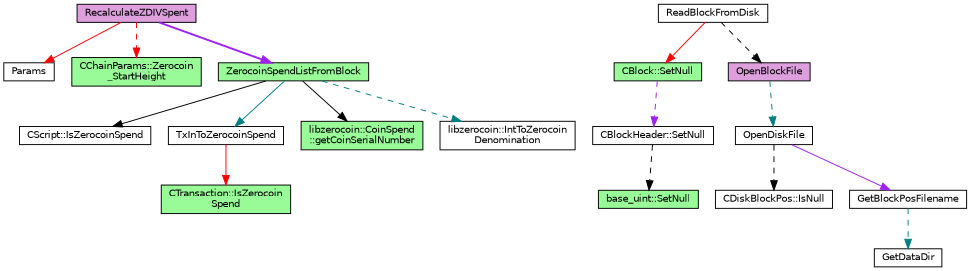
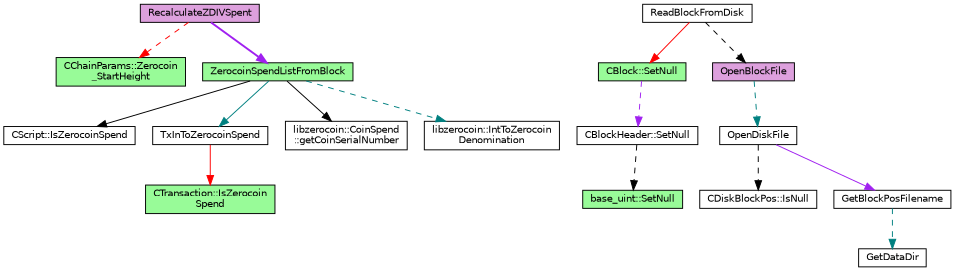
  digraph {
    rankdir=TB
    node [color=black fillcolor=white fontname=Helvetica fontsize=10 shape=record style=filled]
    edge [color=black fontname=Helvetica fontsize=10 labelfontname=Helvetica labelfontsize=10 style=dashed]
    n1 [fillcolor=plum fontcolor=black height=0.2 label=RecalculateZDIVSpent width=0.4]
-   n2 [height=0.2 label=Params width=0.4]
    n3 [fillcolor=palegreen height=0.2 label="CChainParams::Zerocoin\l_StartHeight" width=0.4]
    n4 [fillcolor=palegreen height=0.2 label=ZerocoinSpendListFromBlock width=0.4]
    n5 [height=0.2 label=ReadBlockFromDisk width=0.4]
    n6 [fillcolor=palegreen height=0.2 label="CBlock::SetNull" width=0.4]
    n7 [fillcolor=plum height=0.2 label=OpenBlockFile width=0.4]
    n8 [height=0.2 label="CScript::IsZerocoinSpend" width=0.4]
    n9 [height=0.2 label=TxInToZerocoinSpend width=0.4]
-   n10 [fillcolor=palegreen height=0.2 label="libzerocoin::CoinSpend\l::getCoinSerialNumber" width=0.4]
+   n10 [height=0.2 label="libzerocoin::CoinSpend\l::getCoinSerialNumber" width=0.4]
    n11 [height=0.2 label="libzerocoin::IntToZerocoin\lDenomination" width=0.4]
    n12 [height=0.2 label="CBlockHeader::SetNull" width=0.4]
    n13 [height=0.2 label=OpenDiskFile width=0.4]
    n14 [fillcolor=palegreen height=0.2 label="base_uint::SetNull" width=0.4]
    n15 [height=0.2 label="CDiskBlockPos::IsNull" width=0.4]
    n16 [height=0.2 label=GetBlockPosFilename width=0.4]
    n17 [height=0.2 label=GetDataDir width=0.4]
    n18 [fillcolor=palegreen height=0.2 label="CTransaction::IsZerocoin\lSpend" width=0.4]
-   n1 -> n2 [color=red style=solid]
    n1 -> n3 [color=red]
    n1 -> n4 [color=purple style=bold]
    n4 -> n8 [style=solid]
    n4 -> n9 [color=teal style=solid]
    n4 -> n10 [style=solid]
    n4 -> n11 [color=teal]
    n5 -> n6 [color=red style=solid]
    n5 -> n7
    n6 -> n12 [color=purple]
    n7 -> n13 [color=teal]
    n9 -> n18 [color=red style=solid]
    n12 -> n14
    n13 -> n15
    n13 -> n16 [color=purple style=solid]
    n16 -> n17 [color=teal]
  }
